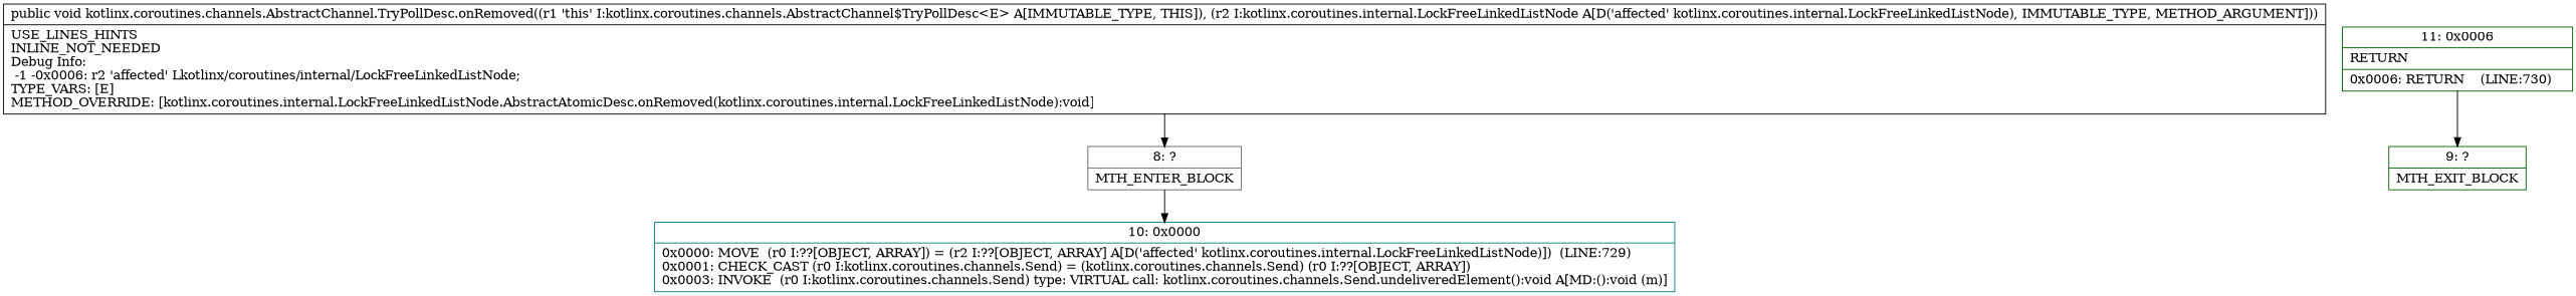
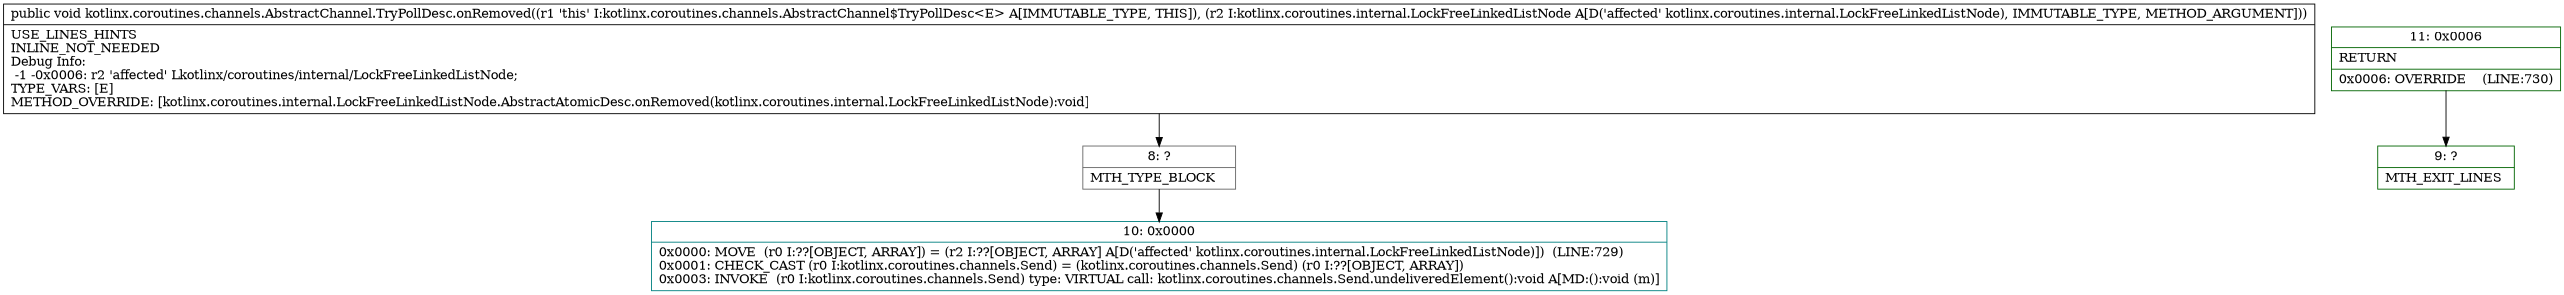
  digraph {
    node [color=darkgreen shape=record]
-   n1 [color=gray40 label="{8\:\ ?|MTH_ENTER_BLOCK\l}"]
+   n1 [color=gray40 label="{8\:\ ?|MTH_TYPE_BLOCK\l}"]
    n2 [color=teal label="{10\:\ 0x0000|0x0000: MOVE  (r0 I:??[OBJECT, ARRAY]) = (r2 I:??[OBJECT, ARRAY] A[D('affected' kotlinx.coroutines.internal.LockFreeLinkedListNode)])  (LINE:729)\l0x0001: CHECK_CAST (r0 I:kotlinx.coroutines.channels.Send) = (kotlinx.coroutines.channels.Send) (r0 I:??[OBJECT, ARRAY]) \l0x0003: INVOKE  (r0 I:kotlinx.coroutines.channels.Send) type: VIRTUAL call: kotlinx.coroutines.channels.Send.undeliveredElement():void A[MD:():void (m)]\l}"]
-   n3 [label="{11\:\ 0x0006|RETURN\l|0x0006: RETURN    (LINE:730)\l}"]
-   n4 [label="{9\:\ ?|MTH_EXIT_BLOCK\l}"]
+   n3 [label="{11\:\ 0x0006|RETURN\l|0x0006: OVERRIDE    (LINE:730)\l}"]
+   n4 [label="{9\:\ ?|MTH_EXIT_LINES\l}"]
    n5 [color=black label="{public void kotlinx.coroutines.channels.AbstractChannel.TryPollDesc.onRemoved((r1 'this' I:kotlinx.coroutines.channels.AbstractChannel$TryPollDesc\<E\> A[IMMUTABLE_TYPE, THIS]), (r2 I:kotlinx.coroutines.internal.LockFreeLinkedListNode A[D('affected' kotlinx.coroutines.internal.LockFreeLinkedListNode), IMMUTABLE_TYPE, METHOD_ARGUMENT]))  | USE_LINES_HINTS\lINLINE_NOT_NEEDED\lDebug Info:\l  \-1 \-0x0006: r2 'affected' Lkotlinx\/coroutines\/internal\/LockFreeLinkedListNode;\lTYPE_VARS: [E]\lMETHOD_OVERRIDE: [kotlinx.coroutines.internal.LockFreeLinkedListNode.AbstractAtomicDesc.onRemoved(kotlinx.coroutines.internal.LockFreeLinkedListNode):void]\l}"]
    n1 -> n2
    n3 -> n4
    n5 -> n1
  }
